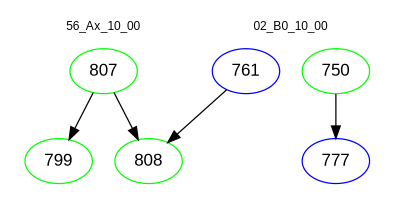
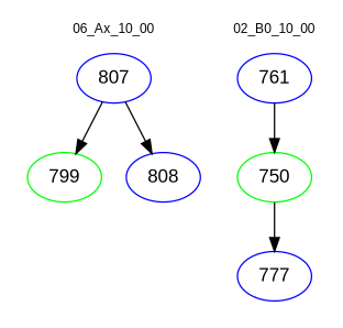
  digraph {
    fontname="Liberation Sans"
    node [color=blue fontname="Liberation Sans"]
    edge [color=black fontname="Liberation Sans"]
-   n1 [color=green label=807]
+   n1 [label=807]
    n2 [color=green label=799]
-   n3 [color=green label=808]
+   n3 [label=808]
    n4 [label=761]
    n5 [color=green label=750]
    n6 [label=777]
    subgraph cluster_1 {
      color=white
      fontsize=10
-     label="56_Ax_10_00"
+     label="06_Ax_10_00"
      n1
      n2
      n3
    }
    subgraph cluster_2 {
      color=white
      fontsize=10
      label="02_B0_10_00"
      n4
      n5
      n6
    }
    n1 -> n2
    n1 -> n3
-   n4 -> n3
+   n4 -> n5
    n5 -> n6
  }
